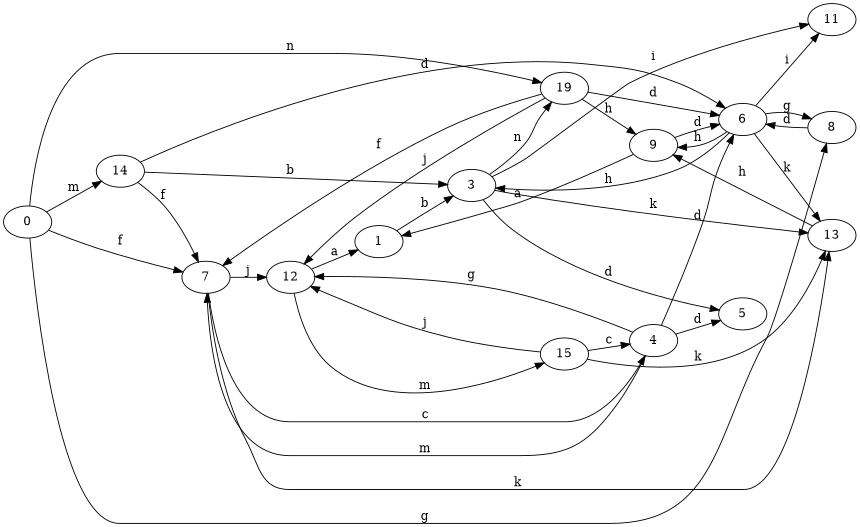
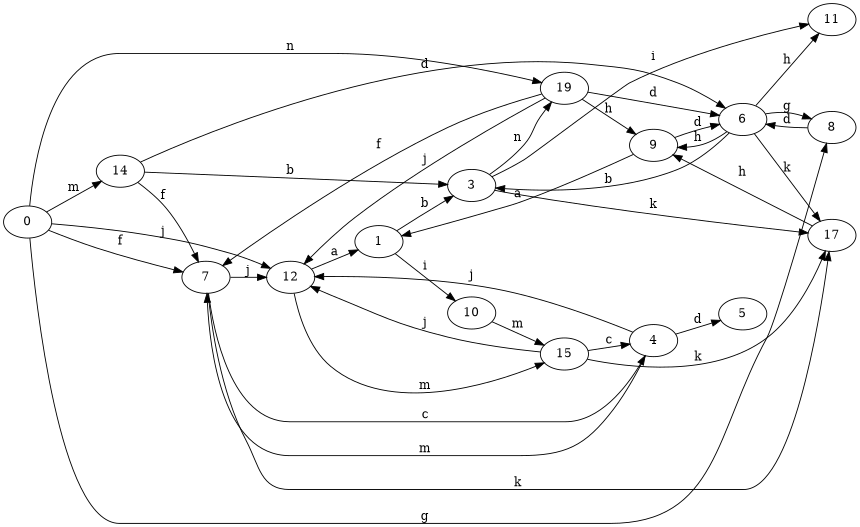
  strict digraph {
    rankdir=LR
    0
    7
    8
    12
    14
    n6 [label=19]
-   13
+   13 [label=17]
    4
    6
    1
    15
    3
    9
+   10
    5
    11
    0 -> 7 [label=f]
    0 -> 8 [label=g]
+   0 -> 12 [label=j]
    0 -> 14 [label=m]
    0 -> n6 [label=n]
    7 -> 12 [label=j]
    7 -> 13 [label=k]
    7 -> 4 [label=c]
    8 -> 6 [label=d]
    12 -> 1 [label=a]
    12 -> 15 [label=m]
    14 -> 7 [label=f]
    14 -> 6 [label=d]
    14 -> 3 [label=b]
    n6 -> 7 [label=f]
    n6 -> 12 [label=j]
    n6 -> 6 [label=d]
    n6 -> 9 [label=h]
    13 -> 9 [label=h]
    4 -> 7 [label=m]
-   4 -> 12 [label=g]
-   4 -> 6 [label=d]
+   4 -> 12 [label=j]
    4 -> 5 [label=d]
    6 -> 8 [label=g]
    6 -> 13 [label=k]
-   6 -> 3 [label=h]
+   6 -> 3 [label=b]
    6 -> 9 [label=h]
-   6 -> 11 [label=i]
+   6 -> 11 [label=h]
    1 -> 3 [label=b]
+   1 -> 10 [label=i]
    15 -> 12 [label=j]
    15 -> 13 [label=k]
    15 -> 4 [label=c]
    3 -> n6 [label=n]
    3 -> 13 [label=k]
-   3 -> 5 [label=d]
    3 -> 11 [label=i]
    9 -> 6 [label=d]
    9 -> 1 [label=a]
+   10 -> 15 [label=m]
  }
